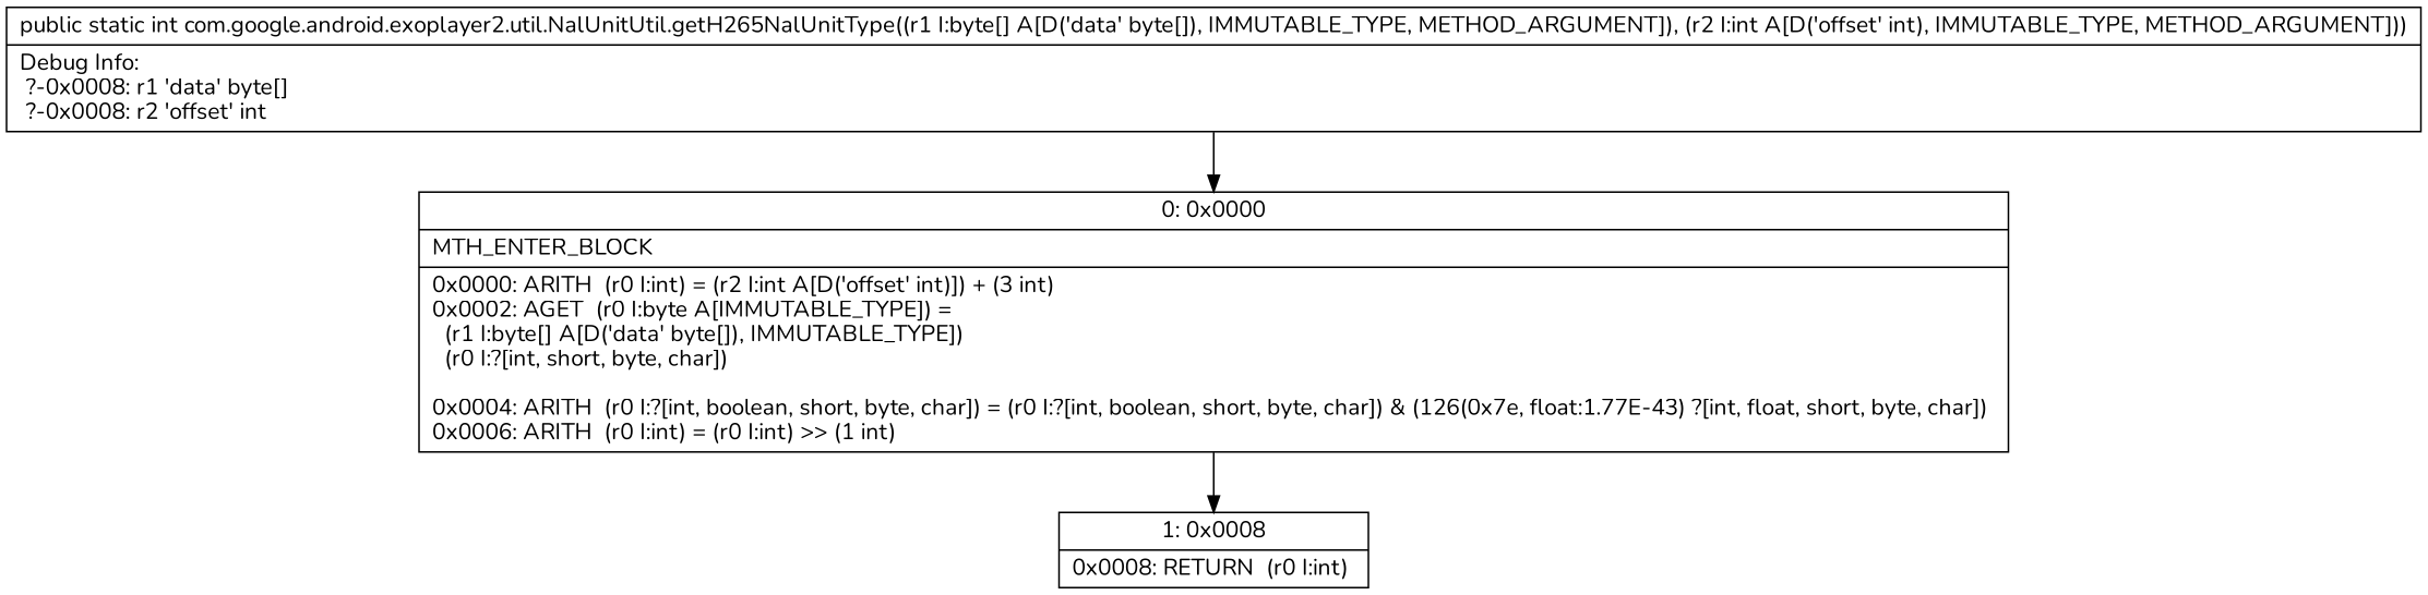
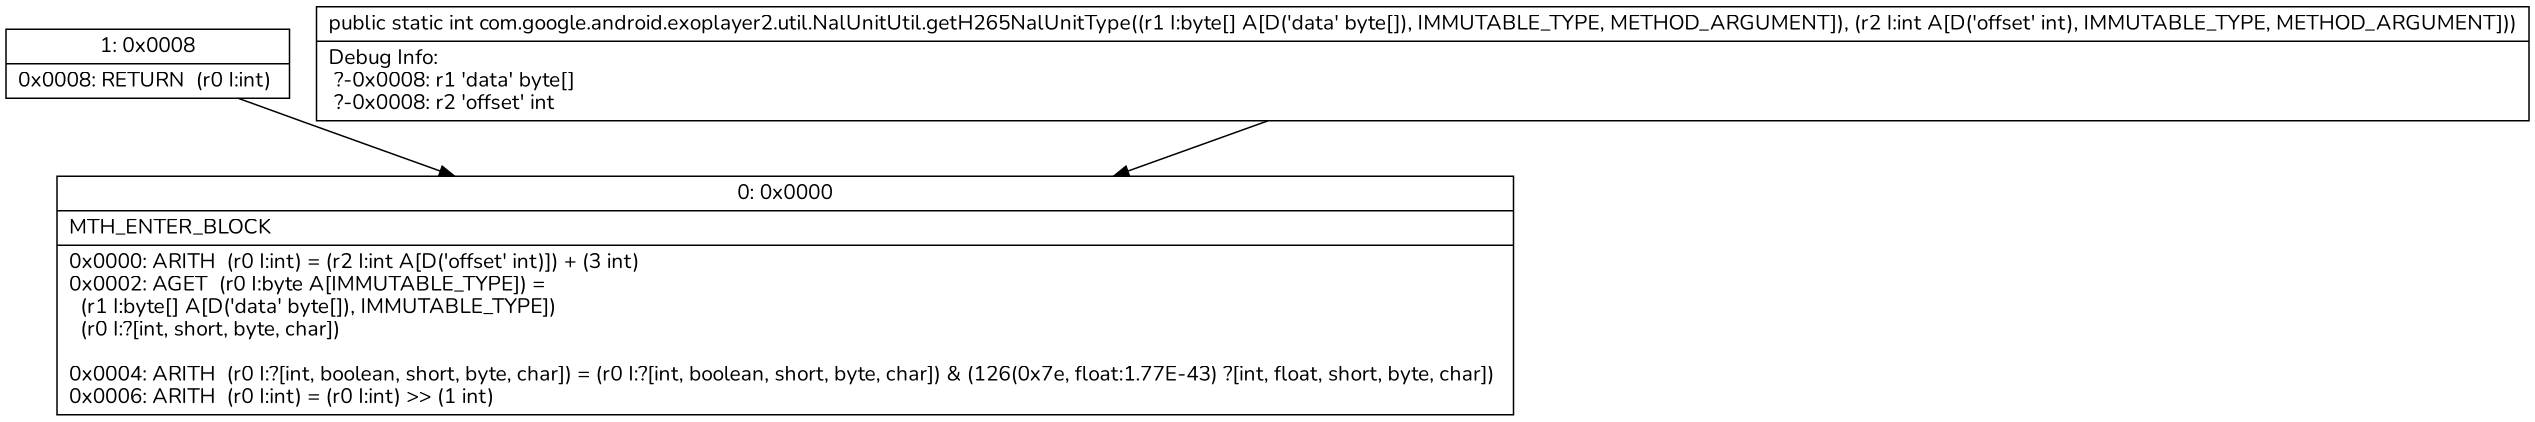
  digraph {
    fontname=Nunito
    node [shape=record fontname=Nunito]
    edge [fontname=Nunito]
    n1 [label="{0\:\ 0x0000|MTH_ENTER_BLOCK\l|0x0000: ARITH  (r0 I:int) = (r2 I:int A[D('offset' int)]) + (3 int) \l0x0002: AGET  (r0 I:byte A[IMMUTABLE_TYPE]) = \l  (r1 I:byte[] A[D('data' byte[]), IMMUTABLE_TYPE])\l  (r0 I:?[int, short, byte, char])\l \l0x0004: ARITH  (r0 I:?[int, boolean, short, byte, char]) = (r0 I:?[int, boolean, short, byte, char]) & (126(0x7e, float:1.77E\-43) ?[int, float, short, byte, char]) \l0x0006: ARITH  (r0 I:int) = (r0 I:int) \>\> (1 int) \l}"]
    n2 [label="{1\:\ 0x0008|0x0008: RETURN  (r0 I:int) \l}"]
    n3 [label="{public static int com.google.android.exoplayer2.util.NalUnitUtil.getH265NalUnitType((r1 I:byte[] A[D('data' byte[]), IMMUTABLE_TYPE, METHOD_ARGUMENT]), (r2 I:int A[D('offset' int), IMMUTABLE_TYPE, METHOD_ARGUMENT]))  | Debug Info:\l  ?\-0x0008: r1 'data' byte[]\l  ?\-0x0008: r2 'offset' int\l}"]
-   n1 -> n2
+   n2 -> n1
    n3 -> n1
  }
